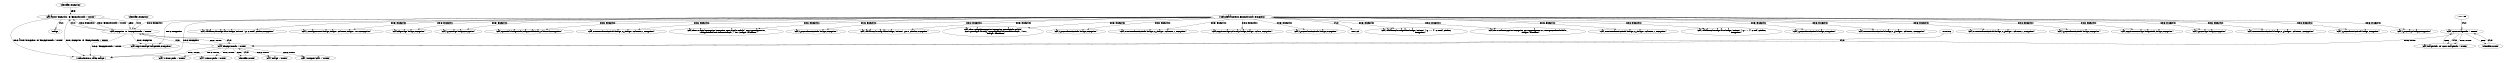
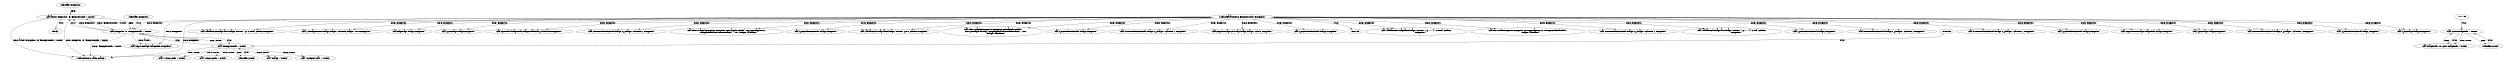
  digraph {
    n1 [label="(Call,assert(exception != (ExceptionInfo *) NULL))"]
    n2 [label="(Call,exception != (ExceptionInfo *) NULL)"]
    n3 [label="(MethodReturn,static Image *)"]
-   n4 [label="(Image,)"]
+   n4 [label="(Block,)"]
    n5 [label="(Call,(ExceptionInfo *) NULL)"]
    n6 [label="(Call,AcquireImage(image_info,exception))"]
    n7 [label="(Identifier,NULL)"]
    n8 [label="(Call,(Image *) NULL)"]
    n9 [label="(Call,(unsigned char *) NULL)"]
    n10 [label="(Call,(MemoryInfo *) NULL)"]
    n11 [label="(Call,(MemoryInfo *) NULL)"]
    n12 [label="(MethodParameterIn,ExceptionInfo *exception)"]
    n13 [label="(Call,ValidateColormapValue(image,(ssize_t) ((*p >> 4) & 0x0f),&index,\n              exception))"]
    n14 [label="(Call,ThrowFileException(exception,CorruptImageError,\"UnexpectedEndOfFile\",\n          image->filename))"]
    n15 [label="(Call,QueueAuthenticPixels(image,0,y,image->columns,1,exception))"]
    n16 [label="(Call,ValidateColormapValue(image,(ssize_t) ((*p >> 4) & 0xf),&index,\n                exception))"]
    n17 [label="(Call,SyncAuthenticPixels(image,exception))"]
    n18 [label="(Call,QueueAuthenticPixels(image,0,y,image->columns,1,exception))"]
    n19 [label="(Call,QueueAuthenticPixels(image,0,y,image->columns,1,exception))"]
    n20 [label="(Call,SyncAuthenticPixels(image,exception))"]
    n21 [label="(Call,AcquireNextImage(image_info,image,exception))"]
    n22 [label="(Call,SyncImage(image,exception))"]
    n23 [label="(Call,QueueAuthenticPixels(image,0,y,image->columns,1,exception))"]
    n24 [label="(Call,SyncAuthenticPixels(image,exception))"]
    n25 [label="(Call,SyncImage(image,exception))"]
    n26 [label="(Call,ValidateColormapValue(image,(ssize_t) (*p & 0x0f),&index,exception))"]
    n27 [label="(Call,SetImageExtent(image,image->columns,image->rows,exception))"]
    n28 [label="(Call,FlipImage(image,exception))"]
    n29 [label="(Call,SyncImage(image,exception))"]
    n30 [label="(Call,OpenBlob(image_info,image,ReadBinaryBlobMode,exception))"]
    n31 [label="(Call,QueueAuthenticPixels(image,0,y,image->columns,1,exception))"]
    n32 [label="(Call,ThrowMagickException(exception,GetMagickModule(),CorruptImageError,\n        \"LengthAndFilesizeDoNotMatch\",\"`%s'\",image->filename))"]
    n33 [label="(Call,SyncAuthenticPixels(image,exception))"]
    n34 [label="(Call,ValidateColormapValue(image,(ssize_t) *p++,&index,exception))"]
    n35 [label="(Call,ThrowMagickException(exception,GetMagickModule(),\n          CorruptImageWarning,\"LengthAndFilesizeDoNotMatch\",\"`%s'\",\n          image->filename))"]
    n36 [label="(Call,SyncAuthenticPixels(image,exception))"]
    n37 [label="(Call,QueueAuthenticPixels(image,0,y,image->columns,1,exception))"]
    n38 [label="(Call,AcquireImageColormap(image,image->colors,exception))"]
    n39 [label="(Call,SyncAuthenticPixels(image,exception))"]
    1000129
    n41 [label="(Call,(const ImageInfo *) NULL)"]
    n42 [label="(Call,image_info != (const ImageInfo *) NULL)"]
    n43 [label="(Identifier,NULL)"]
    n44 [label="(Identifier,exception)"]
    n45 [label="(Identifier,exception)"]
    1000186
    1000159
    n1 -> n2 [label="CFG: "]
    n1 -> n3 [label="DDG: assert(exception != (ExceptionInfo *) NULL)"]
    n1 -> n3 [label="DDG: exception != (ExceptionInfo *) NULL"]
    n1 -> n4 [label="AST: "]
    n2 -> n1 [label="AST: "]
    n2 -> n1 [label="DDG: exception"]
    n2 -> n1 [label="DDG: (ExceptionInfo *) NULL"]
    n2 -> n3 [label="DDG: (ExceptionInfo *) NULL"]
    n2 -> n5 [label="AST: "]
-   n2 -> n6 [label="DDG: exception"]
+   n2 -> n6 [label="DDG: assert"]
    n5 -> n2 [label="AST: "]
    n5 -> n2 [label="DDG: NULL"]
    n5 -> n3 [label="DDG: NULL"]
    n5 -> n7 [label="CFG: "]
    n5 -> n8 [label="DDG: NULL"]
    n5 -> n9 [label="DDG: NULL"]
    n5 -> n10 [label="DDG: NULL"]
    n5 -> n11 [label="DDG: NULL"]
    n7 -> n5 [label="AST: "]
    n12 -> n2 [label="DDG: exception"]
    n12 -> n3 [label="DDG: exception"]
    n12 -> n6 [label="DDG: exception"]
    n12 -> n13 [label="DDG: exception"]
    n12 -> n14 [label="DDG: exception"]
    n12 -> n15 [label="DDG: exception"]
    n12 -> n16 [label="DDG: exception"]
    n12 -> n17 [label="DDG: exception"]
    n12 -> n18 [label="DDG: exception"]
    n12 -> n19 [label="DDG: exception"]
    n12 -> n20 [label="DDG: exception"]
    n12 -> n21 [label="DDG: exception"]
    n12 -> n22 [label="DDG: exception"]
    n12 -> n23 [label="DDG: exception"]
    n12 -> n24 [label="DDG: exception"]
    n12 -> n25 [label="DDG: exception"]
    n12 -> n26 [label="DDG: exception"]
    n12 -> n27 [label="DDG: exception"]
    n12 -> n28 [label="DDG: exception"]
    n12 -> n29 [label="DDG: exception"]
    n12 -> n30 [label="DDG: exception"]
    n12 -> n31 [label="DDG: exception"]
    n12 -> n32 [label="DDG: exception"]
    n12 -> n33 [label="DDG: exception"]
    n12 -> n34 [label="DDG: exception"]
    n12 -> n35 [label="DDG: exception"]
    n12 -> n36 [label="DDG: exception"]
    n12 -> n37 [label="DDG: exception"]
    n12 -> n38 [label="DDG: exception"]
    n12 -> n39 [label="DDG: exception"]
    n12 -> 1000129 [label="AST: "]
-   n41 -> n5 [label="DDG: NULL"]
    n41 -> n42 [label="AST: "]
    n41 -> n42 [label="DDG: NULL"]
    n41 -> n43 [label="CFG: "]
    n42 -> n41 [label="CFG: "]
    n43 -> n41 [label="AST: "]
    n44 -> n2 [label="AST: "]
    n45 -> n1 [label="CFG: "]
    1000186 -> n5 [label="AST: "]
    1000159 -> n41 [label="AST: "]
  }
